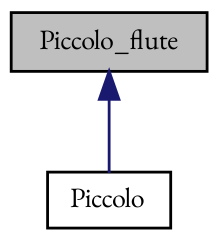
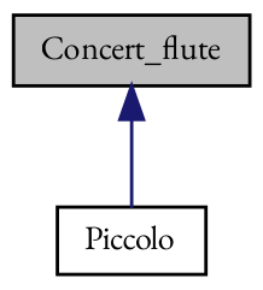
  digraph {
    fontname="EB Garamond"
    node [color=black fontname="EB Garamond" fontsize=10 shape=record style=filled]
-   n1 [fillcolor=grey75 fontcolor=black height=0.2 label=Piccolo_flute width=0.4]
+   n1 [fillcolor=grey75 fontcolor=black height=0.2 label=Concert_flute width=0.4]
    n2 [fillcolor=white height=0.2 label=Piccolo width=0.4]
    n1 -> n2 [color=midnightblue dir=back fontname="EB Garamond" fontsize=10 labelfontname=Helvetica labelfontsize=10 style=solid]
  }
